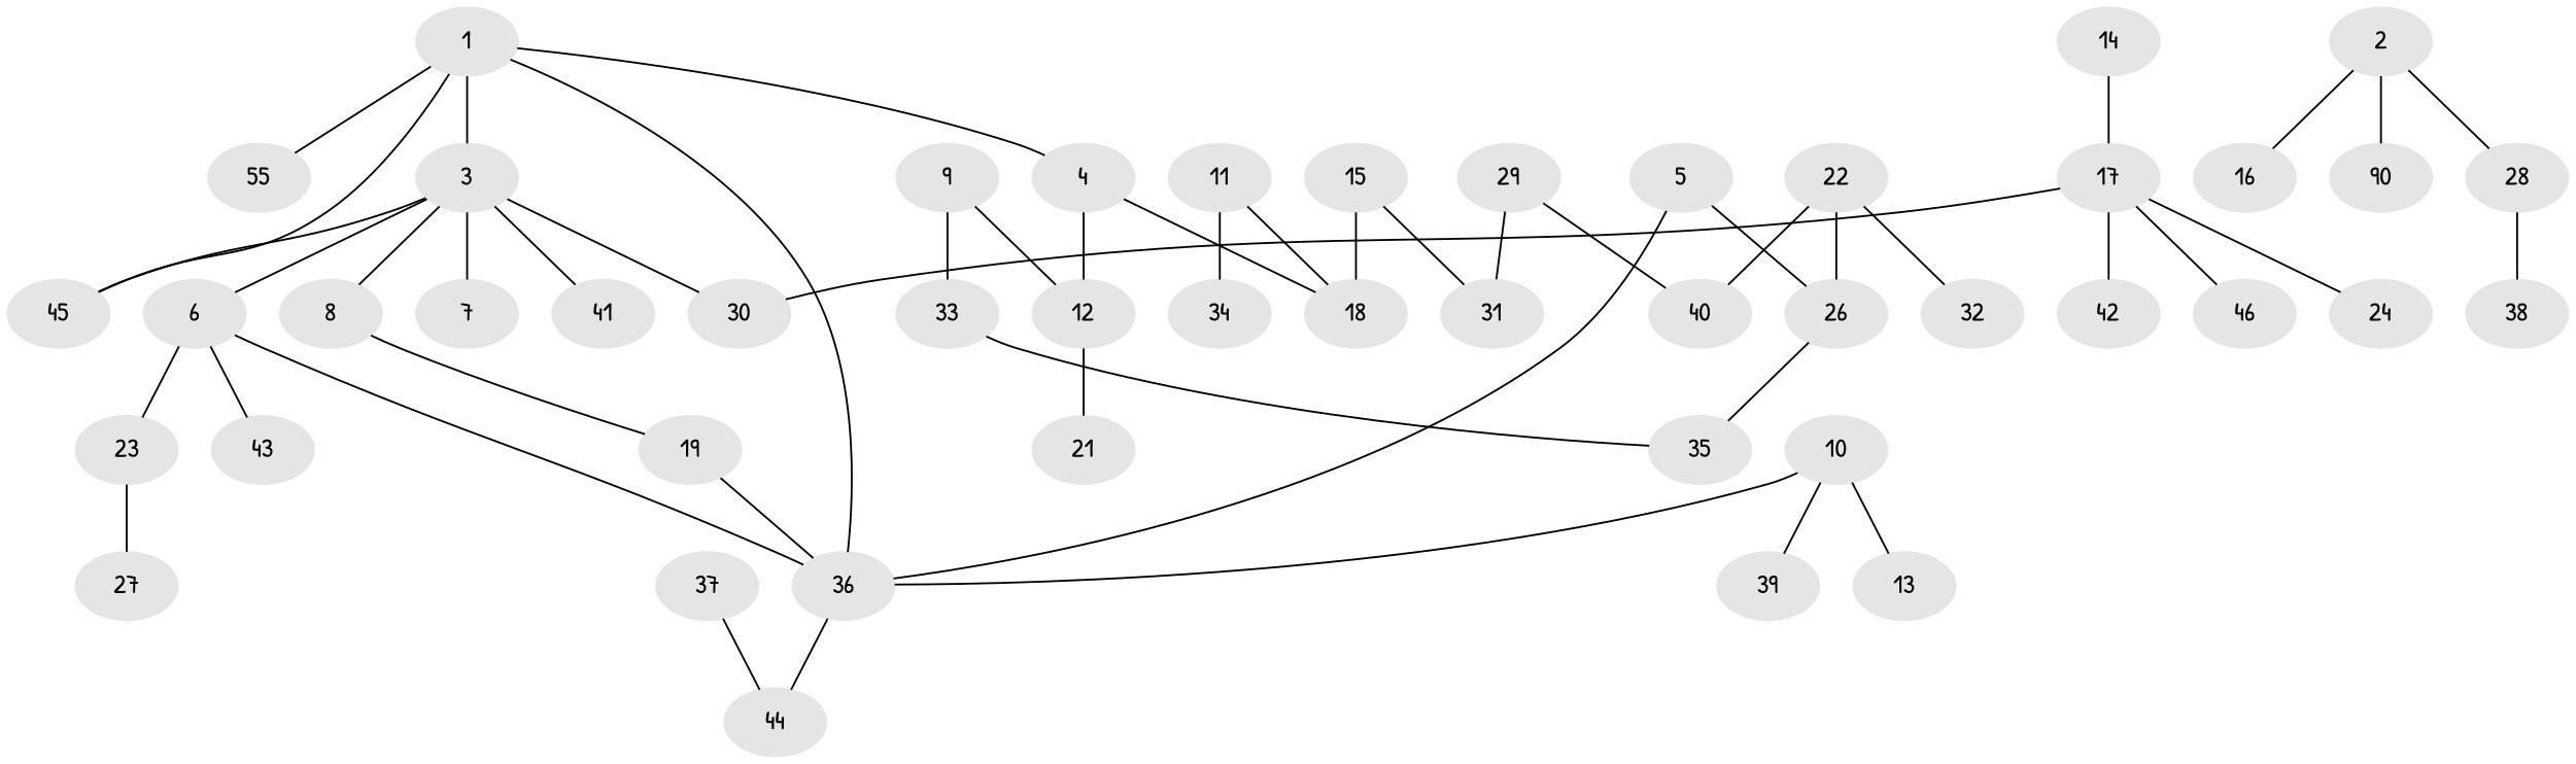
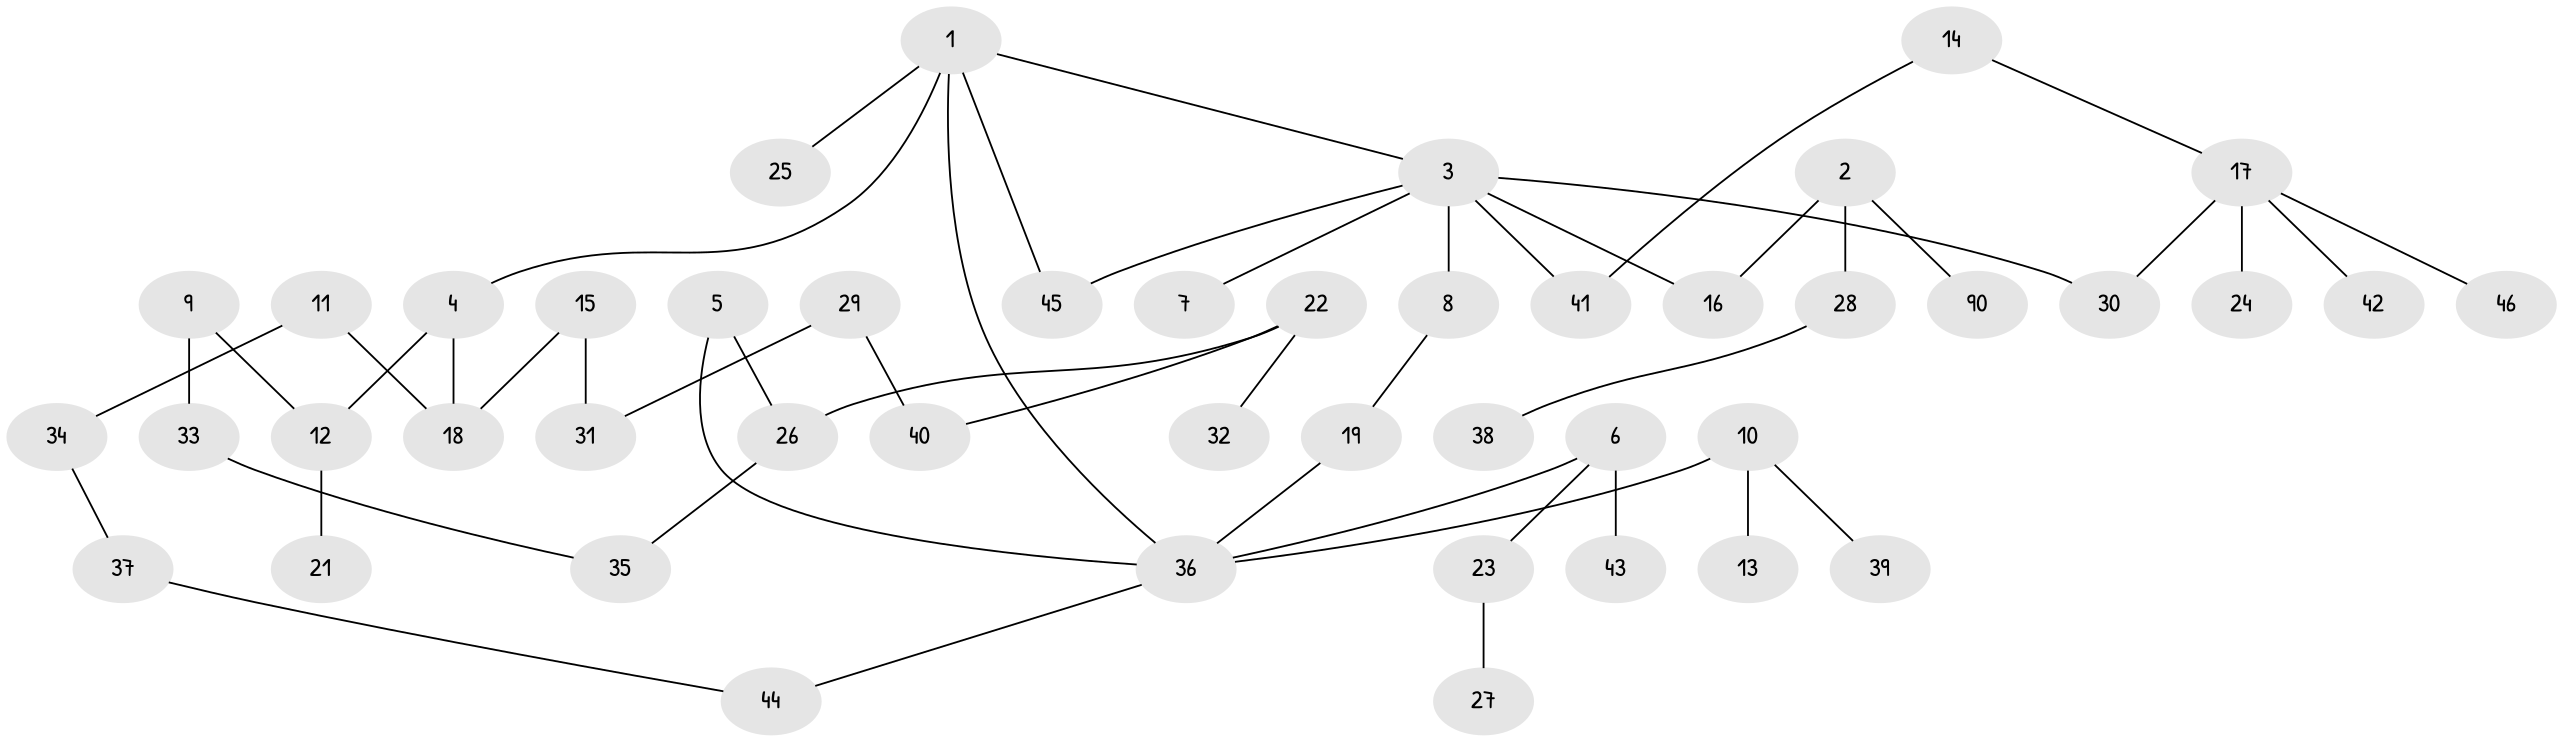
  graph {
    fontname="Patrick Hand"
    node [color=gray90 fontname="Patrick Hand" style=filled]
    edge [fontname="Patrick Hand" weight=1.0]
    1
    3
    4
-   25 [label=55]
+   25
    36
    45
    16
    7
    8
    30
    41
    12
    18
    44
    2
    n16 [label=90]
    28
    38
    19
    21
    5
    26
    35
    6
    23
    43
    27
    9
    33
    10
    13
    39
    11
    34
    37
    14
    17
    24
    42
    46
    15
    31
    22
    32
    40
    29
    1 -- 3
    1 -- 4
    1 -- 25
    1 -- 36
    1 -- 45
    3 -- 45
-   3 -- 6
+   3 -- 16
    3 -- 7
    3 -- 8
    3 -- 30
    3 -- 41
    4 -- 12
    4 -- 18
    36 -- 44
    8 -- 19
    12 -- 21
    2 -- 16
    2 -- n16
    2 -- 28
    28 -- 38
    19 -- 36
    5 -- 36
    5 -- 26
    26 -- 35
    6 -- 36
    6 -- 23
    6 -- 43
    23 -- 27
    9 -- 12
    9 -- 33
    33 -- 35
    10 -- 36
    10 -- 13
    10 -- 39
    11 -- 18
    11 -- 34
+   34 -- 37
    37 -- 44
+   14 -- 41
    14 -- 17
    17 -- 30
    17 -- 24
    17 -- 42
    17 -- 46
    15 -- 18
    15 -- 31
    22 -- 26
    22 -- 32
    22 -- 40
    29 -- 31
    29 -- 40
  }
